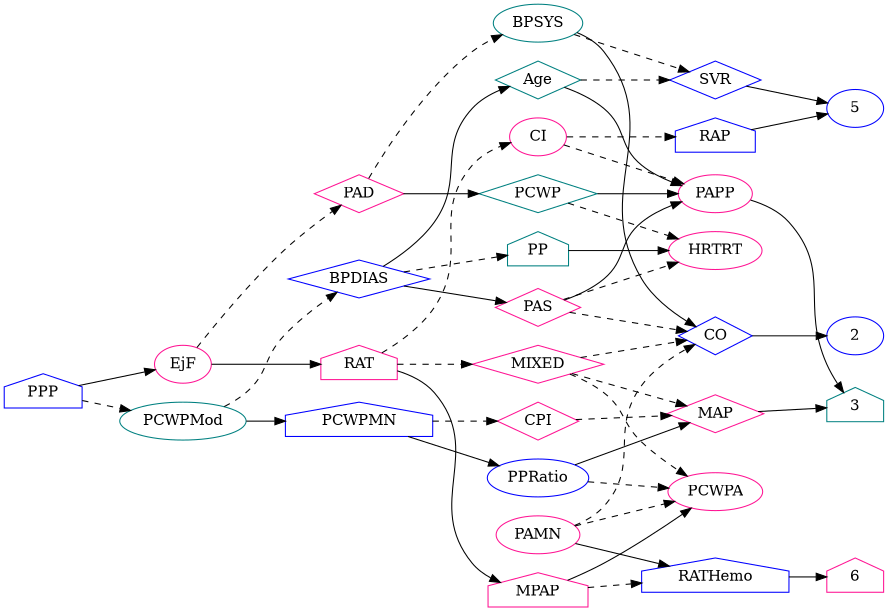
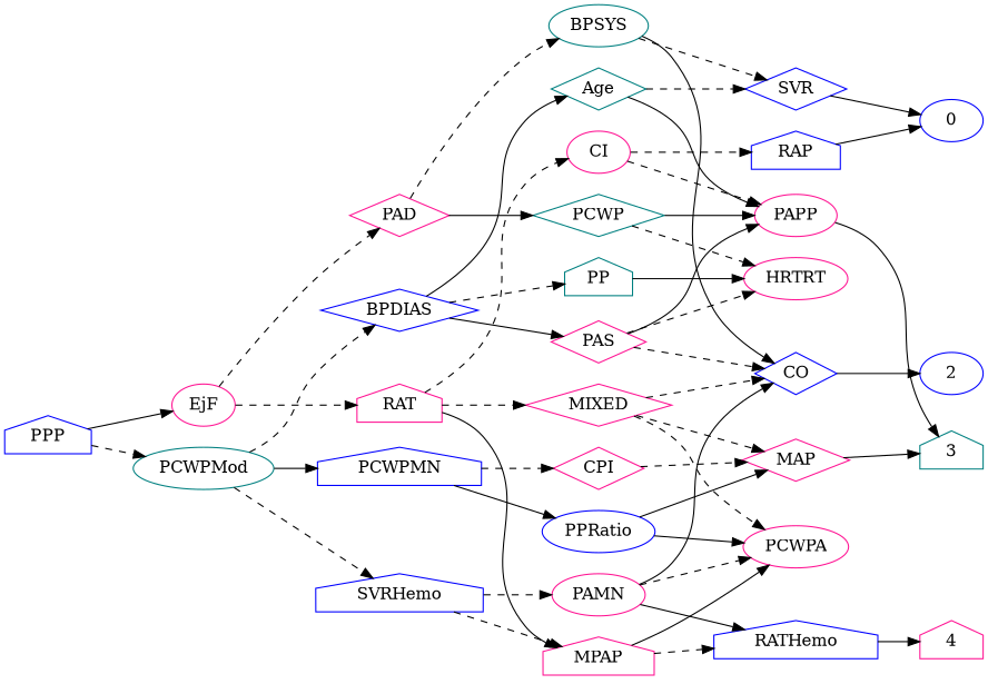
  strict digraph {
    rankdir=LR
    node [color=deeppink shape=ellipse]
    edge [style=dashed]
    2 [color=blue height=0.5 width=0.75]
    3 [color=teal height=0.5 shape=house width=0.75]
-   4 [height=0.5 shape=house width=0.75 label=6]
-   5 [color=blue height=0.5 width=0.75]
+   4 [height=0.5 shape=house width=0.75]
+   5 [color=blue height=0.5 width=0.75 label=0]
    Age [color=teal height=0.5 shape=diamond width=0.75]
    SVR [color=blue height=0.5 shape=diamond width=0.77632]
    PAPP [height=0.5 width=0.88464]
    EjF [height=0.5 width=0.75]
    PAD [height=0.5 shape=diamond width=0.79437]
    RAT [height=0.5 shape=house width=0.75827]
    BPSYS [color=teal height=0.5 width=1.0471]
    PCWP [color=teal height=0.5 shape=diamond width=0.97491]
    MIXED [height=0.5 shape=diamond width=1.1193]
    MPAP [height=0.5 shape=house width=0.97491]
    CI [height=0.5 width=0.75]
    CO [color=blue height=0.5 shape=diamond width=0.75]
    HRTRT [height=0.5 width=1.1013]
    PCWPA [height=0.5 width=1.1555]
    MAP [height=0.5 shape=diamond width=0.84854]
    RATHemo [color=blue height=0.5 shape=house width=1.3721]
    RAP [color=blue height=0.5 shape=house width=0.77632]
    PAS [height=0.5 shape=diamond width=0.75]
    PAMN [height=0.5 width=1.011]
    CPI [height=0.5 shape=diamond width=0.75]
    PCWPMod [color=teal height=0.5 width=1.4443]
    PCWPMN [color=blue height=0.5 shape=house width=1.3902]
+   SVRHemo [color=blue height=0.5 shape=house width=1.3902]
    BPDIAS [color=blue height=0.5 shape=diamond width=1.1735]
    PPRatio [color=blue height=0.5 width=1.1013]
    PP [color=teal height=0.5 shape=house width=0.75]
    PPP [color=blue height=0.5 shape=house width=0.75]
    Age -> SVR
    Age -> PAPP [style=solid]
    SVR -> 5 [style=solid]
    PAPP -> 3 [style=solid]
    EjF -> PAD
-   EjF -> RAT [style=solid]
+   EjF -> RAT
    PAD -> BPSYS
    PAD -> PCWP [style=solid]
    RAT -> MIXED
    RAT -> MPAP [style=solid]
    RAT -> CI
    BPSYS -> SVR
    BPSYS -> CO [style=solid]
    PCWP -> PAPP [style=solid]
    PCWP -> HRTRT
    MIXED -> CO
    MIXED -> PCWPA
    MIXED -> MAP
    MPAP -> PCWPA [style=solid]
    MPAP -> RATHemo
    CI -> PAPP
    CI -> RAP
    CO -> 2 [style=solid]
    MAP -> 3 [style=solid]
    RATHemo -> 4 [style=solid]
    RAP -> 5 [style=solid]
    PAS -> PAPP [style=solid]
    PAS -> CO
    PAS -> HRTRT
-   PAMN -> CO
+   PAMN -> CO [style=solid]
    PAMN -> PCWPA
    PAMN -> RATHemo [style=solid]
    CPI -> MAP
    PCWPMod -> PCWPMN [style=solid]
+   PCWPMod -> SVRHemo
    PCWPMod -> BPDIAS
    PCWPMN -> CPI
    PCWPMN -> PPRatio [style=solid]
+   SVRHemo -> MPAP
+   SVRHemo -> PAMN
    BPDIAS -> Age [style=solid]
    BPDIAS -> PAS [style=solid]
    BPDIAS -> PP
-   PPRatio -> PCWPA
+   PPRatio -> PCWPA [style=solid]
    PPRatio -> MAP [style=solid]
    PP -> HRTRT [style=solid]
    PPP -> EjF [style=solid]
    PPP -> PCWPMod
  }
